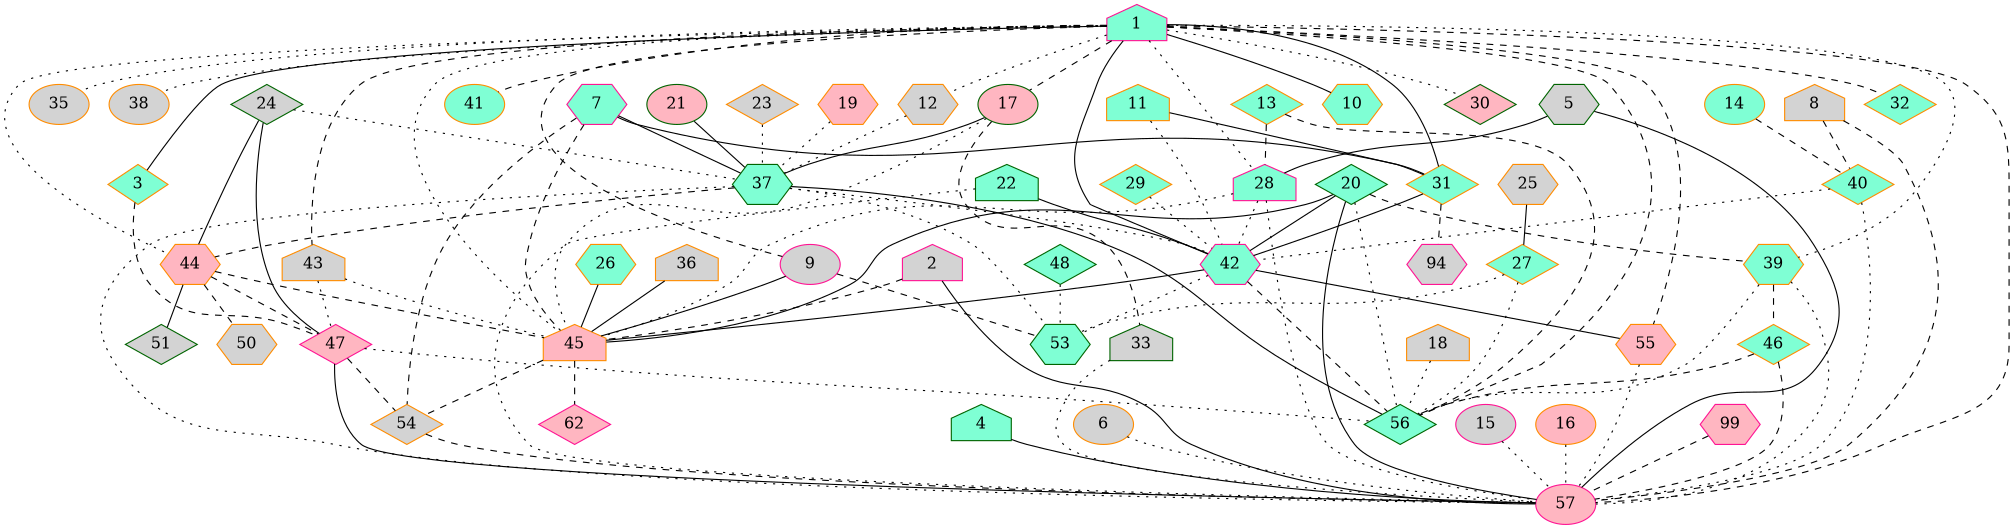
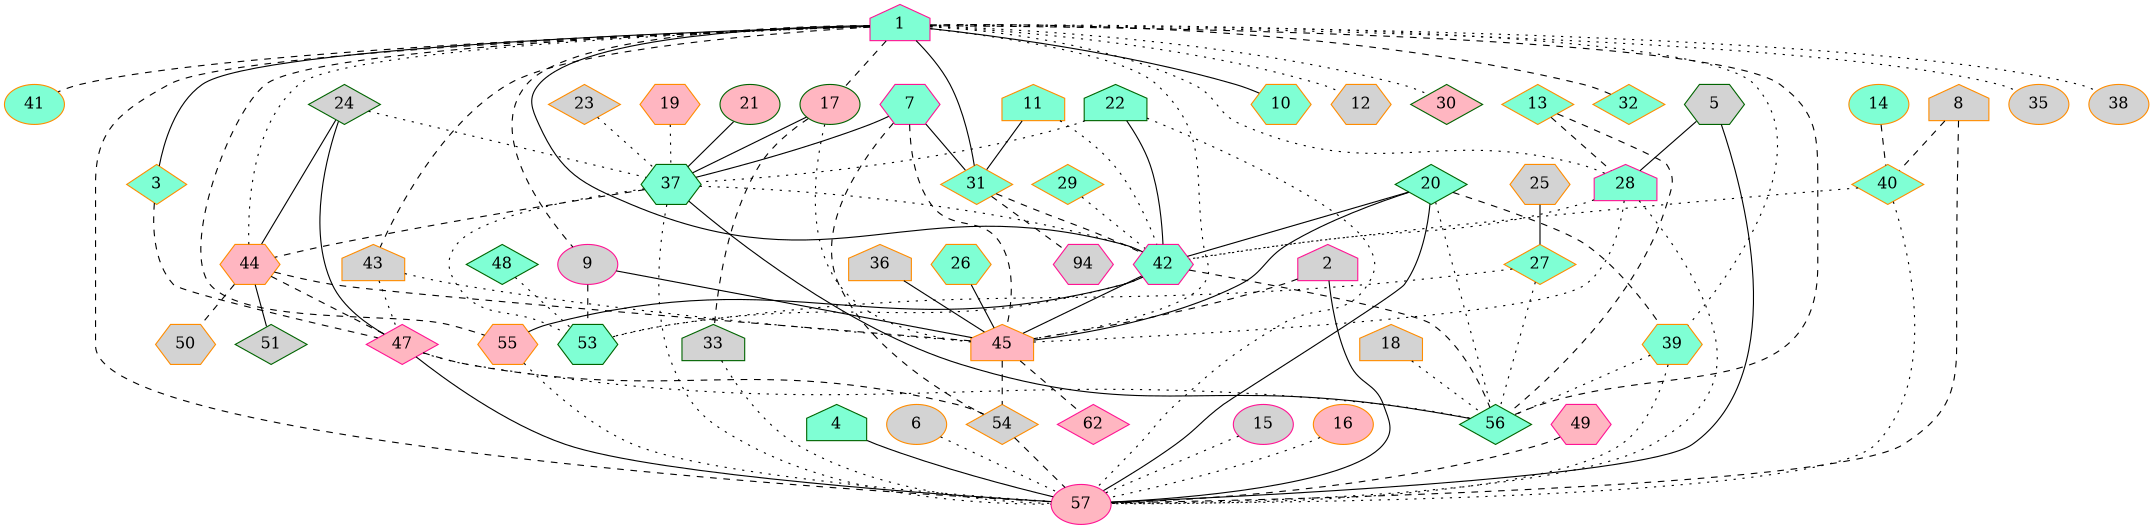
  graph {
    node [color=darkorange fillcolor=aquamarine shape=diamond style=filled]
    edge [style=dotted weight=1.0]
    1 [color=deeppink shape=house]
    3
    9 [color=deeppink fillcolor=lightgrey shape=ellipse]
    10 [shape=hexagon]
    12 [fillcolor=lightgrey shape=hexagon]
    17 [color=darkgreen fillcolor=lightpink shape=ellipse]
    28 [color=deeppink shape=house]
    30 [color=darkgreen fillcolor=lightpink]
    31
    32
    35 [fillcolor=lightgrey shape=ellipse]
    38 [fillcolor=lightgrey shape=ellipse]
    39 [shape=hexagon]
    41 [shape=ellipse]
    42 [color=deeppink shape=hexagon]
    43 [fillcolor=lightgrey shape=house]
    44 [fillcolor=lightpink shape=hexagon]
    45 [fillcolor=lightpink shape=house]
    55 [fillcolor=lightpink shape=hexagon]
    56 [color=darkgreen]
    57 [color=deeppink fillcolor=lightpink shape=ellipse]
    47 [color=deeppink fillcolor=lightpink]
    53 [color=darkgreen shape=hexagon]
    37 [color=darkgreen shape=hexagon]
    33 [color=darkgreen fillcolor=lightgrey shape=house]
    n26 [color=deeppink fillcolor=lightgrey label=94 shape=hexagon]
-   46
    50 [fillcolor=lightgrey shape=hexagon]
    51 [color=darkgreen fillcolor=lightgrey]
    54 [fillcolor=lightgrey]
    n31 [color=deeppink fillcolor=lightpink label=62]
    2 [color=deeppink fillcolor=lightgrey shape=house]
    4 [color=darkgreen shape=house]
    5 [color=darkgreen fillcolor=lightgrey shape=hexagon]
    6 [fillcolor=lightgrey shape=ellipse]
    7 [color=deeppink shape=hexagon]
    8 [fillcolor=lightgrey shape=house]
    40
    11 [shape=house]
    13
    14 [shape=ellipse]
    15 [color=deeppink fillcolor=lightgrey shape=ellipse]
    16 [fillcolor=lightpink shape=ellipse]
    18 [fillcolor=lightgrey shape=house]
    19 [fillcolor=lightpink shape=hexagon]
    20 [color=darkgreen]
    21 [color=darkgreen fillcolor=lightpink shape=ellipse]
    22 [color=darkgreen shape=house]
    23 [fillcolor=lightgrey]
    24 [color=darkgreen fillcolor=lightgrey]
    25 [fillcolor=lightgrey shape=hexagon]
    27
    26 [shape=hexagon]
    29
    36 [fillcolor=lightgrey shape=house]
    48 [color=darkgreen]
-   49 [color=deeppink fillcolor=lightpink shape=hexagon label=99]
+   49 [color=deeppink fillcolor=lightpink shape=hexagon]
    1 -- 3 [style=solid]
    1 -- 9 [style=dashed]
    1 -- 10 [style=solid]
    1 -- 12
    1 -- 17 [style=dashed]
    1 -- 28
    1 -- 30
    1 -- 31 [style=solid]
    1 -- 32 [style=dashed]
    1 -- 35
    1 -- 38
    1 -- 39
    1 -- 41 [style=dashed]
    1 -- 42 [style=solid weight=2.0]
    1 -- 43 [style=dashed]
    1 -- 44
    1 -- 45
    1 -- 55 [style=dashed]
    1 -- 56 [style=dashed weight=2.0]
    1 -- 57 [style=dashed weight=3.0]
    3 -- 47 [style=dashed]
    9 -- 45 [style=solid]
    9 -- 53 [style=dashed]
-   12 -- 37
+   22 -- 37
    17 -- 45
    17 -- 37 [style=solid]
    17 -- 33 [style=dashed]
    28 -- 42
    28 -- 45
    28 -- 57
-   31 -- 42 [style=solid weight=2.0]
+   31 -- 42 [style=dashed weight=2.0]
    31 -- n26 [style=dashed]
    39 -- 56
    39 -- 57
-   39 -- 46 [style=dashed]
    42 -- 45 [style=solid]
    42 -- 55 [style=solid]
    42 -- 56 [style=dashed]
    42 -- 53
    43 -- 45
    43 -- 47
    44 -- 45 [style=dashed]
    44 -- 47 [style=dashed]
    44 -- 50 [style=dashed]
    44 -- 51 [style=solid]
    45 -- 54 [style=dashed weight=2.0]
    45 -- n31 [style=dashed]
    55 -- 57
    47 -- 56
    47 -- 57 [style=solid weight=2.0]
    47 -- 54 [style=dashed]
    37 -- 42 [weight=2.0]
    37 -- 44 [style=dashed]
    37 -- 56 [style=solid]
    37 -- 57
    37 -- 53 [weight=2.0]
    33 -- 57
-   46 -- 56 [style=dashed]
-   46 -- 57 [style=dashed weight=3.0]
    54 -- 57 [style=dashed]
    2 -- 45 [style=dashed]
    2 -- 57 [style=solid]
    4 -- 57 [style=solid]
    5 -- 28 [style=solid]
    5 -- 57 [style=solid]
    6 -- 57
    7 -- 31 [style=solid]
    7 -- 45 [style=dashed]
    7 -- 37 [style=solid]
    7 -- 54 [style=dashed]
    8 -- 57 [style=dashed]
    8 -- 40 [style=dashed]
    40 -- 42
    40 -- 57
    11 -- 31 [style=solid]
    11 -- 42
    13 -- 28 [style=dashed]
    13 -- 56 [style=dashed]
    14 -- 40 [style=dashed]
    15 -- 57
    16 -- 57
    18 -- 56
    19 -- 37
    20 -- 39 [style=dashed]
    20 -- 42 [style=solid]
    20 -- 45 [style=solid]
    20 -- 56
    20 -- 57 [style=solid]
    21 -- 37 [style=solid]
    22 -- 42 [style=solid]
    22 -- 57
    23 -- 37
    24 -- 44 [style=solid]
    24 -- 47 [style=solid]
    24 -- 37
    25 -- 27 [style=solid]
    27 -- 56
    27 -- 53
    26 -- 45 [style=solid]
    29 -- 42
    36 -- 45 [style=solid]
    48 -- 53
    49 -- 57 [style=dashed]
  }
